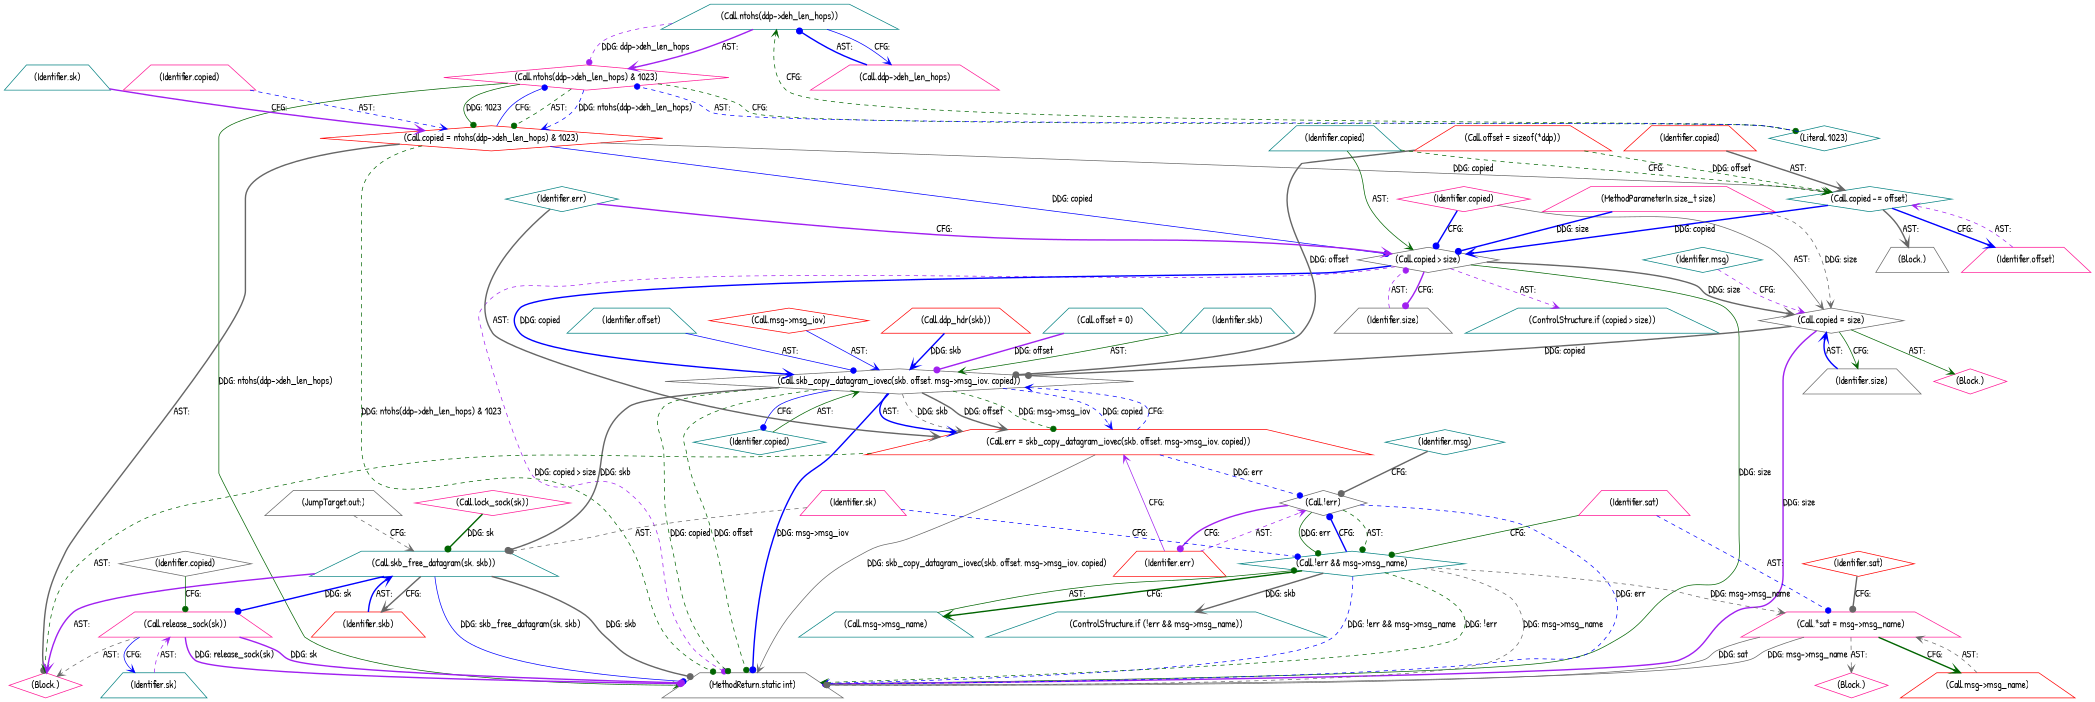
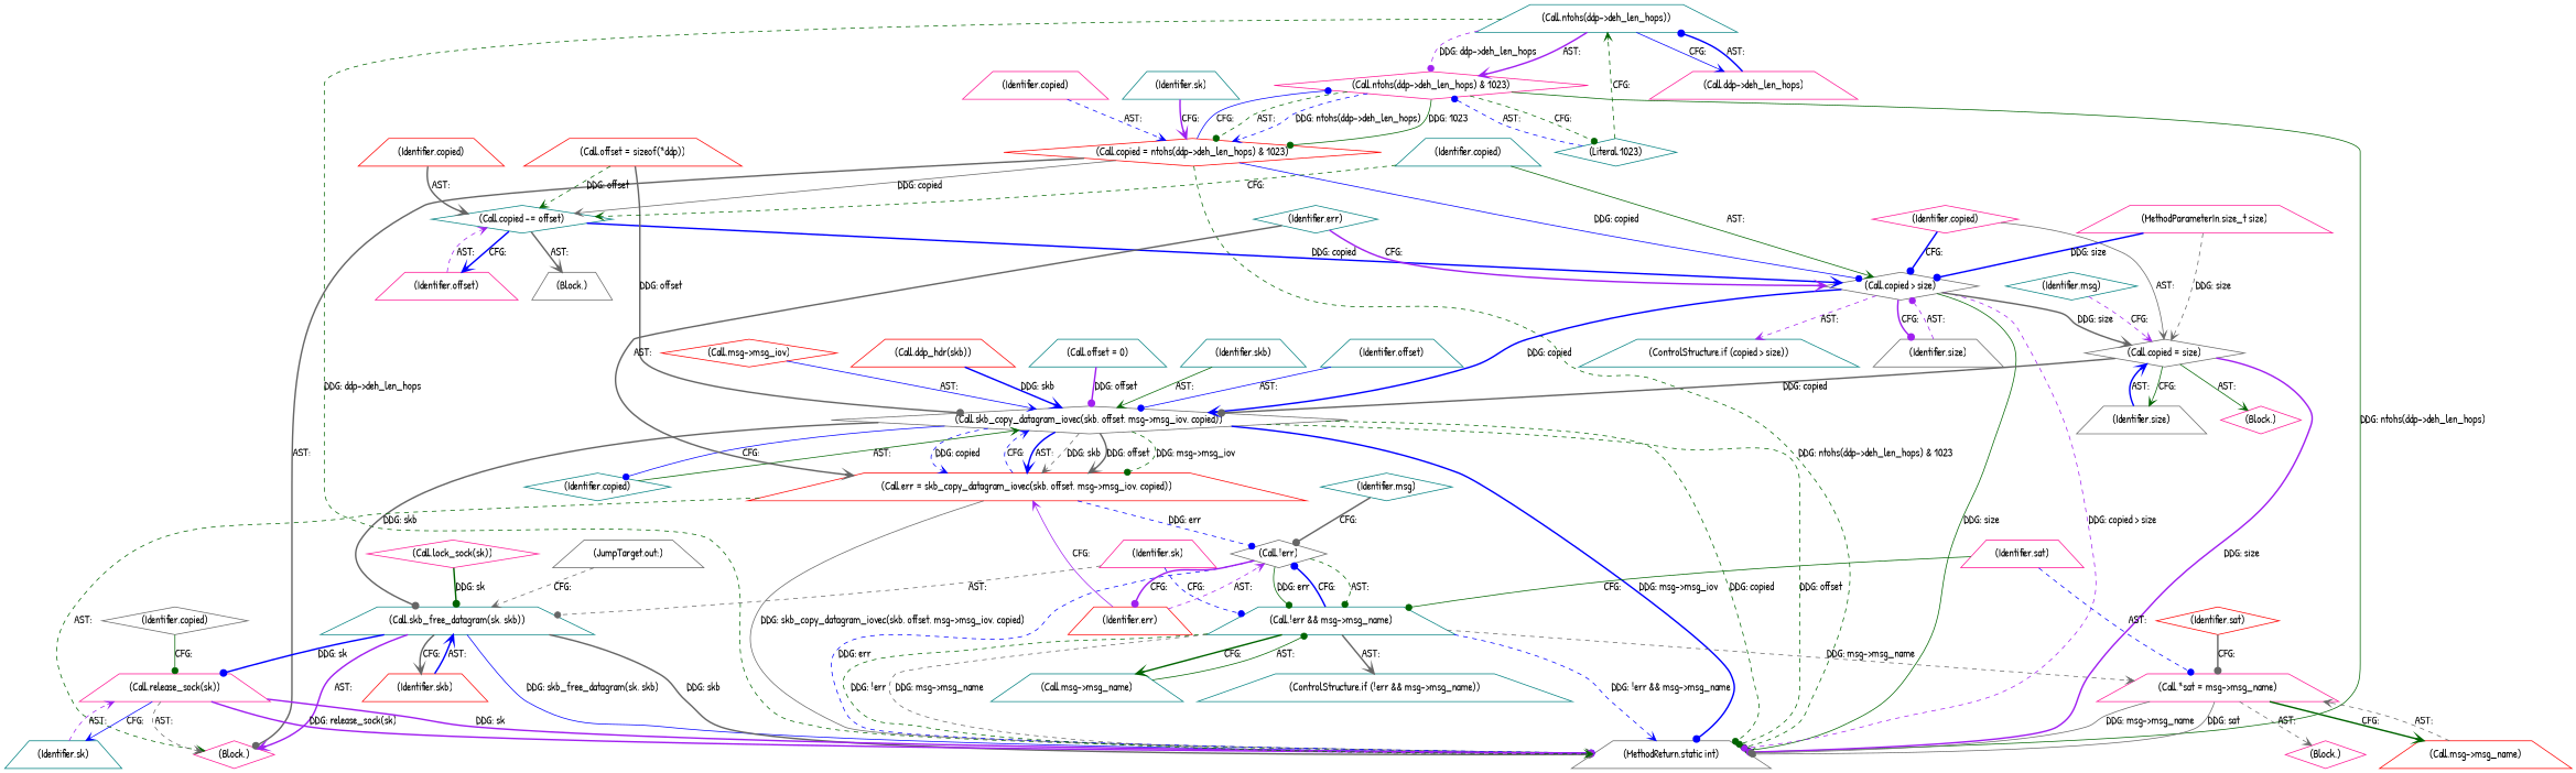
  digraph {
    fontname="Patrick Hand"
    node [color=teal fontname="Patrick Hand" shape=trapezium]
    edge [arrowhead=vee color=blue fontname="Patrick Hand" style=bold]
    n1 [label="(Call,ntohs(ddp->deh_len_hops))"]
    n2 [color=deeppink label="(Call,ntohs(ddp->deh_len_hops) & 1023)" shape=diamond]
    n3 [color=deeppink label="(Call,ddp->deh_len_hops)"]
    n4 [color=gray40 label="(MethodReturn,static int)"]
    n5 [color=red label="(Call,copied = ntohs(ddp->deh_len_hops) & 1023)" shape=diamond]
    n6 [label="(Literal,1023)" shape=diamond]
    n7 [label="(Call,copied -= offset)" shape=diamond]
    n8 [color=gray40 label="(Call,copied > size)" shape=diamond]
    n9 [color=deeppink label="(Block,)" shape=diamond]
    n10 [color=gray40 label="(Block,)"]
    n11 [color=deeppink label="(Identifier,offset)"]
    n12 [color=gray40 label="(Call,copied = size)" shape=diamond]
    n13 [color=gray40 label="(Call,skb_copy_datagram_iovec(skb, offset, msg->msg_iov, copied))" shape=diamond]
    n14 [color=gray40 label="(Identifier,size)"]
    n15 [label="(ControlStructure,if (copied > size))"]
    n16 [color=gray40 label="(Identifier,size)"]
    n17 [color=deeppink label="(Block,)" shape=diamond]
    n18 [color=red label="(Call,err = skb_copy_datagram_iovec(skb, offset, msg->msg_iov, copied))"]
    n19 [label="(Call,skb_free_datagram(sk, skb))"]
    n20 [label="(Identifier,copied)" shape=diamond]
    n21 [color=gray40 label="(Call,!err)" shape=diamond]
    n22 [color=deeppink label="(Call,release_sock(sk))"]
    n23 [color=red label="(Identifier,skb)"]
-   n24 [label="(Call,!err && msg->msg_name)" shape=diamond]
+   n24 [label="(Call,!err && msg->msg_name)"]
    n25 [color=red label="(Identifier,err)"]
    n26 [color=deeppink label="(Call,*sat = msg->msg_name)"]
    n27 [label="(Call,msg->msg_name)"]
    n28 [label="(ControlStructure,if (!err && msg->msg_name))"]
    n29 [color=deeppink label="(Block,)" shape=diamond]
    n30 [color=red label="(Call,msg->msg_name)"]
    n31 [label="(Identifier,sk)"]
    n32 [color=red label="(Call,offset = sizeof(*ddp))"]
    n33 [label="(Identifier,offset)"]
    n34 [label="(Identifier,msg)" shape=diamond]
    n35 [color=gray40 label="(JumpTarget,out:)"]
    n36 [label="(Identifier,sk)"]
    n37 [label="(Identifier,copied)"]
    n38 [color=red label="(Call,msg->msg_iov)" shape=diamond]
    n39 [label="(Identifier,err)" shape=diamond]
    n40 [color=deeppink label="(Identifier,sat)"]
    n41 [color=red label="(Call,ddp_hdr(skb))"]
    n42 [label="(Call,offset = 0)"]
    n43 [label="(Identifier,msg)" shape=diamond]
    n44 [color=red label="(Identifier,copied)"]
    n45 [label="(Identifier,skb)"]
    n46 [color=deeppink label="(Call,lock_sock(sk))" shape=diamond]
    n47 [color=deeppink label="(Identifier,copied)" shape=diamond]
    n48 [color=red label="(Identifier,sat)" shape=diamond]
    n49 [color=deeppink label="(Identifier,copied)"]
    n50 [color=gray40 label="(Identifier,copied)" shape=diamond]
    n51 [color=deeppink label="(MethodParameterIn,size_t size)"]
    n52 [color=deeppink label="(Identifier,sk)"]
    n1 -> n2 [color=purple label="AST: "]
    n1 -> n2 [arrowhead=dot color=purple label="DDG: ddp->deh_len_hops" style=dashed]
    n1 -> n3 [label="CFG: " style=solid]
+   n1 -> n4 [color=darkgreen label="DDG: ddp->deh_len_hops" style=dashed]
    n2 -> n4 [color=darkgreen label="DDG: ntohs(ddp->deh_len_hops)" style=solid]
    n2 -> n5 [arrowhead=dot color=darkgreen label="AST: " style=dashed]
    n2 -> n5 [label="DDG: ntohs(ddp->deh_len_hops)" style=dashed]
    n2 -> n5 [arrowhead=dot color=darkgreen label="DDG: 1023" style=solid]
    n2 -> n6 [arrowhead=dot color=darkgreen label="CFG: " style=dashed]
    n3 -> n1 [arrowhead=dot label="AST: "]
    n5 -> n2 [arrowhead=dot label="CFG: " style=solid]
    n5 -> n4 [arrowhead=dot color=darkgreen label="DDG: ntohs(ddp->deh_len_hops) & 1023" style=dashed]
    n5 -> n7 [color=gray40 label="DDG: copied" style=solid]
    n5 -> n8 [arrowhead=dot label="DDG: copied" style=solid]
    n5 -> n9 [arrowhead=dot color=gray40 label="AST: "]
    n6 -> n1 [color=darkgreen label="CFG: " style=dashed]
    n6 -> n2 [arrowhead=dot label="AST: " style=dashed]
    n7 -> n8 [label="DDG: copied"]
    n7 -> n10 [color=gray40 label="AST: "]
    n7 -> n11 [label="CFG: "]
    n8 -> n4 [arrowhead=dot color=darkgreen label="DDG: size" style=solid]
    n8 -> n4 [arrowhead=dot color=purple label="DDG: copied > size" style=dashed]
    n8 -> n12 [color=gray40 label="DDG: size"]
    n8 -> n13 [label="DDG: copied"]
    n8 -> n14 [arrowhead=dot color=purple label="CFG: "]
    n8 -> n15 [color=purple label="AST: " style=dashed]
    n11 -> n7 [color=purple label="AST: " style=dashed]
    n12 -> n4 [arrowhead=dot color=purple label="DDG: size"]
    n12 -> n13 [arrowhead=dot color=gray40 label="DDG: copied"]
    n12 -> n16 [color=darkgreen label="CFG: " style=solid]
    n12 -> n17 [color=darkgreen label="AST: " style=solid]
    n13 -> n4 [arrowhead=dot color=darkgreen label="DDG: copied" style=dashed]
    n13 -> n4 [arrowhead=dot color=darkgreen label="DDG: offset" style=dashed]
    n13 -> n4 [arrowhead=dot label="DDG: msg->msg_iov"]
    n13 -> n18 [label="AST: "]
    n13 -> n18 [color=gray40 label="DDG: skb" style=dashed]
    n13 -> n18 [color=gray40 label="DDG: offset"]
    n13 -> n18 [arrowhead=dot color=darkgreen label="DDG: msg->msg_iov" style=dashed]
    n13 -> n18 [label="DDG: copied" style=dashed]
    n13 -> n19 [arrowhead=dot color=gray40 label="DDG: skb"]
    n13 -> n20 [arrowhead=dot label="CFG: " style=solid]
    n14 -> n8 [arrowhead=dot color=purple label="AST: " style=dashed]
    n16 -> n12 [label="AST: "]
    n18 -> n4 [color=gray40 label="DDG: skb_copy_datagram_iovec(skb, offset, msg->msg_iov, copied)" style=solid]
    n18 -> n9 [color=darkgreen label="AST: " style=dashed]
    n18 -> n13 [label="CFG: " style=dashed]
    n18 -> n21 [arrowhead=dot label="DDG: err" style=dashed]
    n19 -> n4 [arrowhead=dot label="DDG: skb_free_datagram(sk, skb)" style=solid]
    n19 -> n4 [arrowhead=dot color=gray40 label="DDG: skb"]
    n19 -> n9 [color=purple label="AST: "]
    n19 -> n22 [arrowhead=dot label="DDG: sk"]
    n19 -> n23 [color=gray40 label="CFG: "]
    n20 -> n13 [color=darkgreen label="AST: " style=solid]
    n21 -> n4 [arrowhead=dot label="DDG: err" style=dashed]
    n21 -> n24 [arrowhead=dot color=darkgreen label="AST: " style=dashed]
    n21 -> n24 [arrowhead=dot color=darkgreen label="DDG: err" style=solid]
    n21 -> n25 [arrowhead=dot color=purple label="CFG: "]
    n22 -> n4 [arrowhead=dot color=purple label="DDG: release_sock(sk)"]
    n22 -> n4 [arrowhead=dot color=purple label="DDG: sk"]
    n22 -> n9 [color=gray40 label="AST: " style=dashed]
    n22 -> n31 [label="CFG: " style=solid]
    n23 -> n19 [label="AST: "]
    n24 -> n4 [arrowhead=dot color=gray40 label="DDG: msg->msg_name" style=dashed]
    n24 -> n4 [label="DDG: !err && msg->msg_name" style=dashed]
    n24 -> n4 [color=darkgreen label="DDG: !err" style=dashed]
    n24 -> n21 [arrowhead=dot label="CFG: "]
    n24 -> n26 [color=gray40 label="DDG: msg->msg_name" style=dashed]
    n24 -> n27 [color=darkgreen label="CFG: "]
-   n24 -> n28 [color=gray40 label="DDG: skb"]
+   n24 -> n28 [color=gray40 label="AST: "]
    n25 -> n18 [color=purple label="CFG: " style=solid]
    n25 -> n21 [color=purple label="AST: " style=dashed]
    n26 -> n4 [arrowhead=dot color=gray40 label="DDG: sat" style=solid]
    n26 -> n4 [arrowhead=dot color=gray40 label="DDG: msg->msg_name" style=solid]
    n26 -> n29 [color=gray40 label="AST: " style=dashed]
    n26 -> n30 [color=darkgreen label="CFG: "]
    n27 -> n24 [arrowhead=dot color=darkgreen label="AST: " style=solid]
    n30 -> n26 [color=gray40 label="AST: " style=dashed]
    n31 -> n22 [color=purple label="AST: " style=dashed]
    n32 -> n7 [color=darkgreen label="DDG: offset" style=dashed]
    n32 -> n13 [arrowhead=dot color=gray40 label="DDG: offset"]
    n33 -> n13 [arrowhead=dot label="AST: " style=solid]
    n34 -> n21 [arrowhead=dot color=gray40 label="CFG: "]
    n35 -> n19 [color=gray40 label="CFG: " style=dashed]
    n36 -> n5 [color=purple label="CFG: "]
    n37 -> n7 [color=darkgreen label="CFG: " style=dashed]
    n37 -> n8 [color=darkgreen label="AST: " style=solid]
    n38 -> n13 [label="AST: " style=solid]
    n39 -> n8 [color=purple label="CFG: "]
    n39 -> n18 [color=gray40 label="AST: "]
    n40 -> n24 [arrowhead=dot color=darkgreen label="CFG: " style=solid]
    n40 -> n26 [arrowhead=dot label="AST: " style=dashed]
    n41 -> n13 [label="DDG: skb"]
    n42 -> n13 [arrowhead=dot color=purple label="DDG: offset"]
    n43 -> n12 [color=purple label="CFG: " style=dashed]
    n44 -> n7 [color=gray40 label="AST: "]
    n45 -> n13 [color=darkgreen label="AST: " style=solid]
    n46 -> n19 [arrowhead=dot color=darkgreen label="DDG: sk"]
    n47 -> n8 [arrowhead=dot label="CFG: "]
    n47 -> n12 [color=gray40 label="AST: " style=solid]
    n48 -> n26 [arrowhead=dot color=gray40 label="CFG: "]
    n49 -> n5 [label="AST: " style=dashed]
    n50 -> n22 [arrowhead=dot color=darkgreen label="CFG: " style=solid]
    n51 -> n8 [arrowhead=dot label="DDG: size"]
    n51 -> n12 [color=gray40 label="DDG: size" style=dashed]
    n52 -> n19 [arrowhead=dot color=gray40 label="AST: " style=dashed]
    n52 -> n24 [arrowhead=dot label="CFG: " style=dashed]
  }
